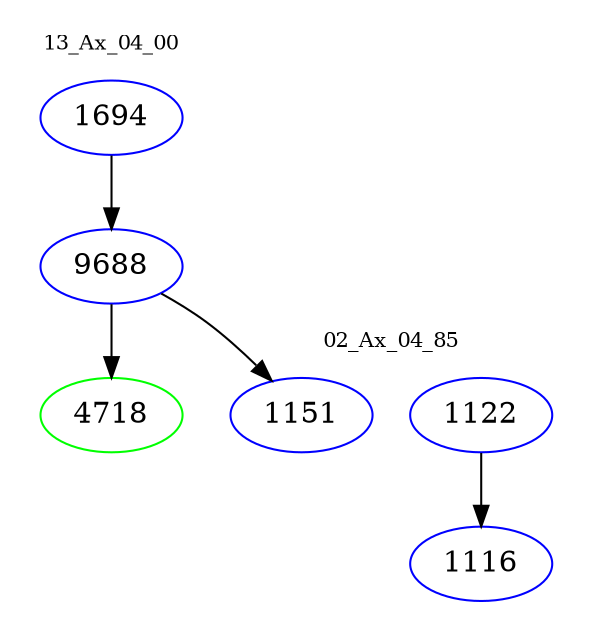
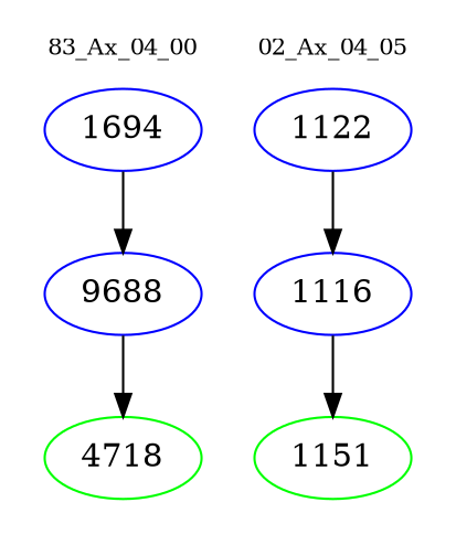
  digraph {
    node [color=blue]
    edge [color=black]
    n1 [label=1694]
    n2 [label=9688]
    n3 [color=green label=4718]
    n4 [label=1122]
    n5 [label=1116]
-   n6 [label=1151]
+   n6 [color=green label=1151]
    subgraph cluster_1 {
      color=white
      fontsize=10
-     label="13_Ax_04_00"
+     label="83_Ax_04_00"
      n1
      n2
      n3
    }
    subgraph cluster_2 {
      color=white
      fontsize=10
-     label="02_Ax_04_85"
+     label="02_Ax_04_05"
      n4
      n5
      n6
    }
    n1 -> n2
    n2 -> n3
    n4 -> n5
-   n2 -> n6
+   n5 -> n6
  }
